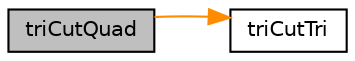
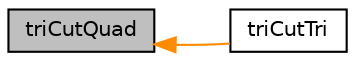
  digraph {
    rankdir=LR
    node [color=black fontname=Helvetica fontsize=10 shape=record]
    n1 [fillcolor=grey75 fontcolor=black height=0.2 label=triCutQuad style=filled width=0.4]
    n2 [height=0.2 label=triCutTri width=0.4]
-   n2 -> n1 [color=darkorange dir=back fontname=Helvetica fontsize=10 labelfontname=Helvetica labelfontsize=10 style=solid]
+   n1 -> n2 [color=darkorange dir=back fontname=Helvetica fontsize=10 labelfontname=Helvetica labelfontsize=10 style=solid]
  }
